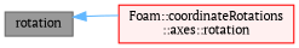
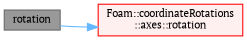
  digraph {
    rankdir=LR
    fontname="PT Serif"
    node [fontname="PT Serif" fontsize=10 shape=box style=filled]
    n1 [color=gray40 fillcolor=grey60 fontcolor=black height=0.2 label=rotation width=0.4]
    n2 [color=red fillcolor="#FFF0F0" height=0.2 label="Foam::coordinateRotations\l::axes::rotation" width=0.4]
-   n2 -> n1 [color=steelblue1 fontname="PT Serif" fontsize=10 labelfontname=Helvetica labelfontsize=10 style=solid]
+   n1 -> n2 [color=steelblue1 fontname="PT Serif" fontsize=10 labelfontname=Helvetica labelfontsize=10 style=solid]
  }
